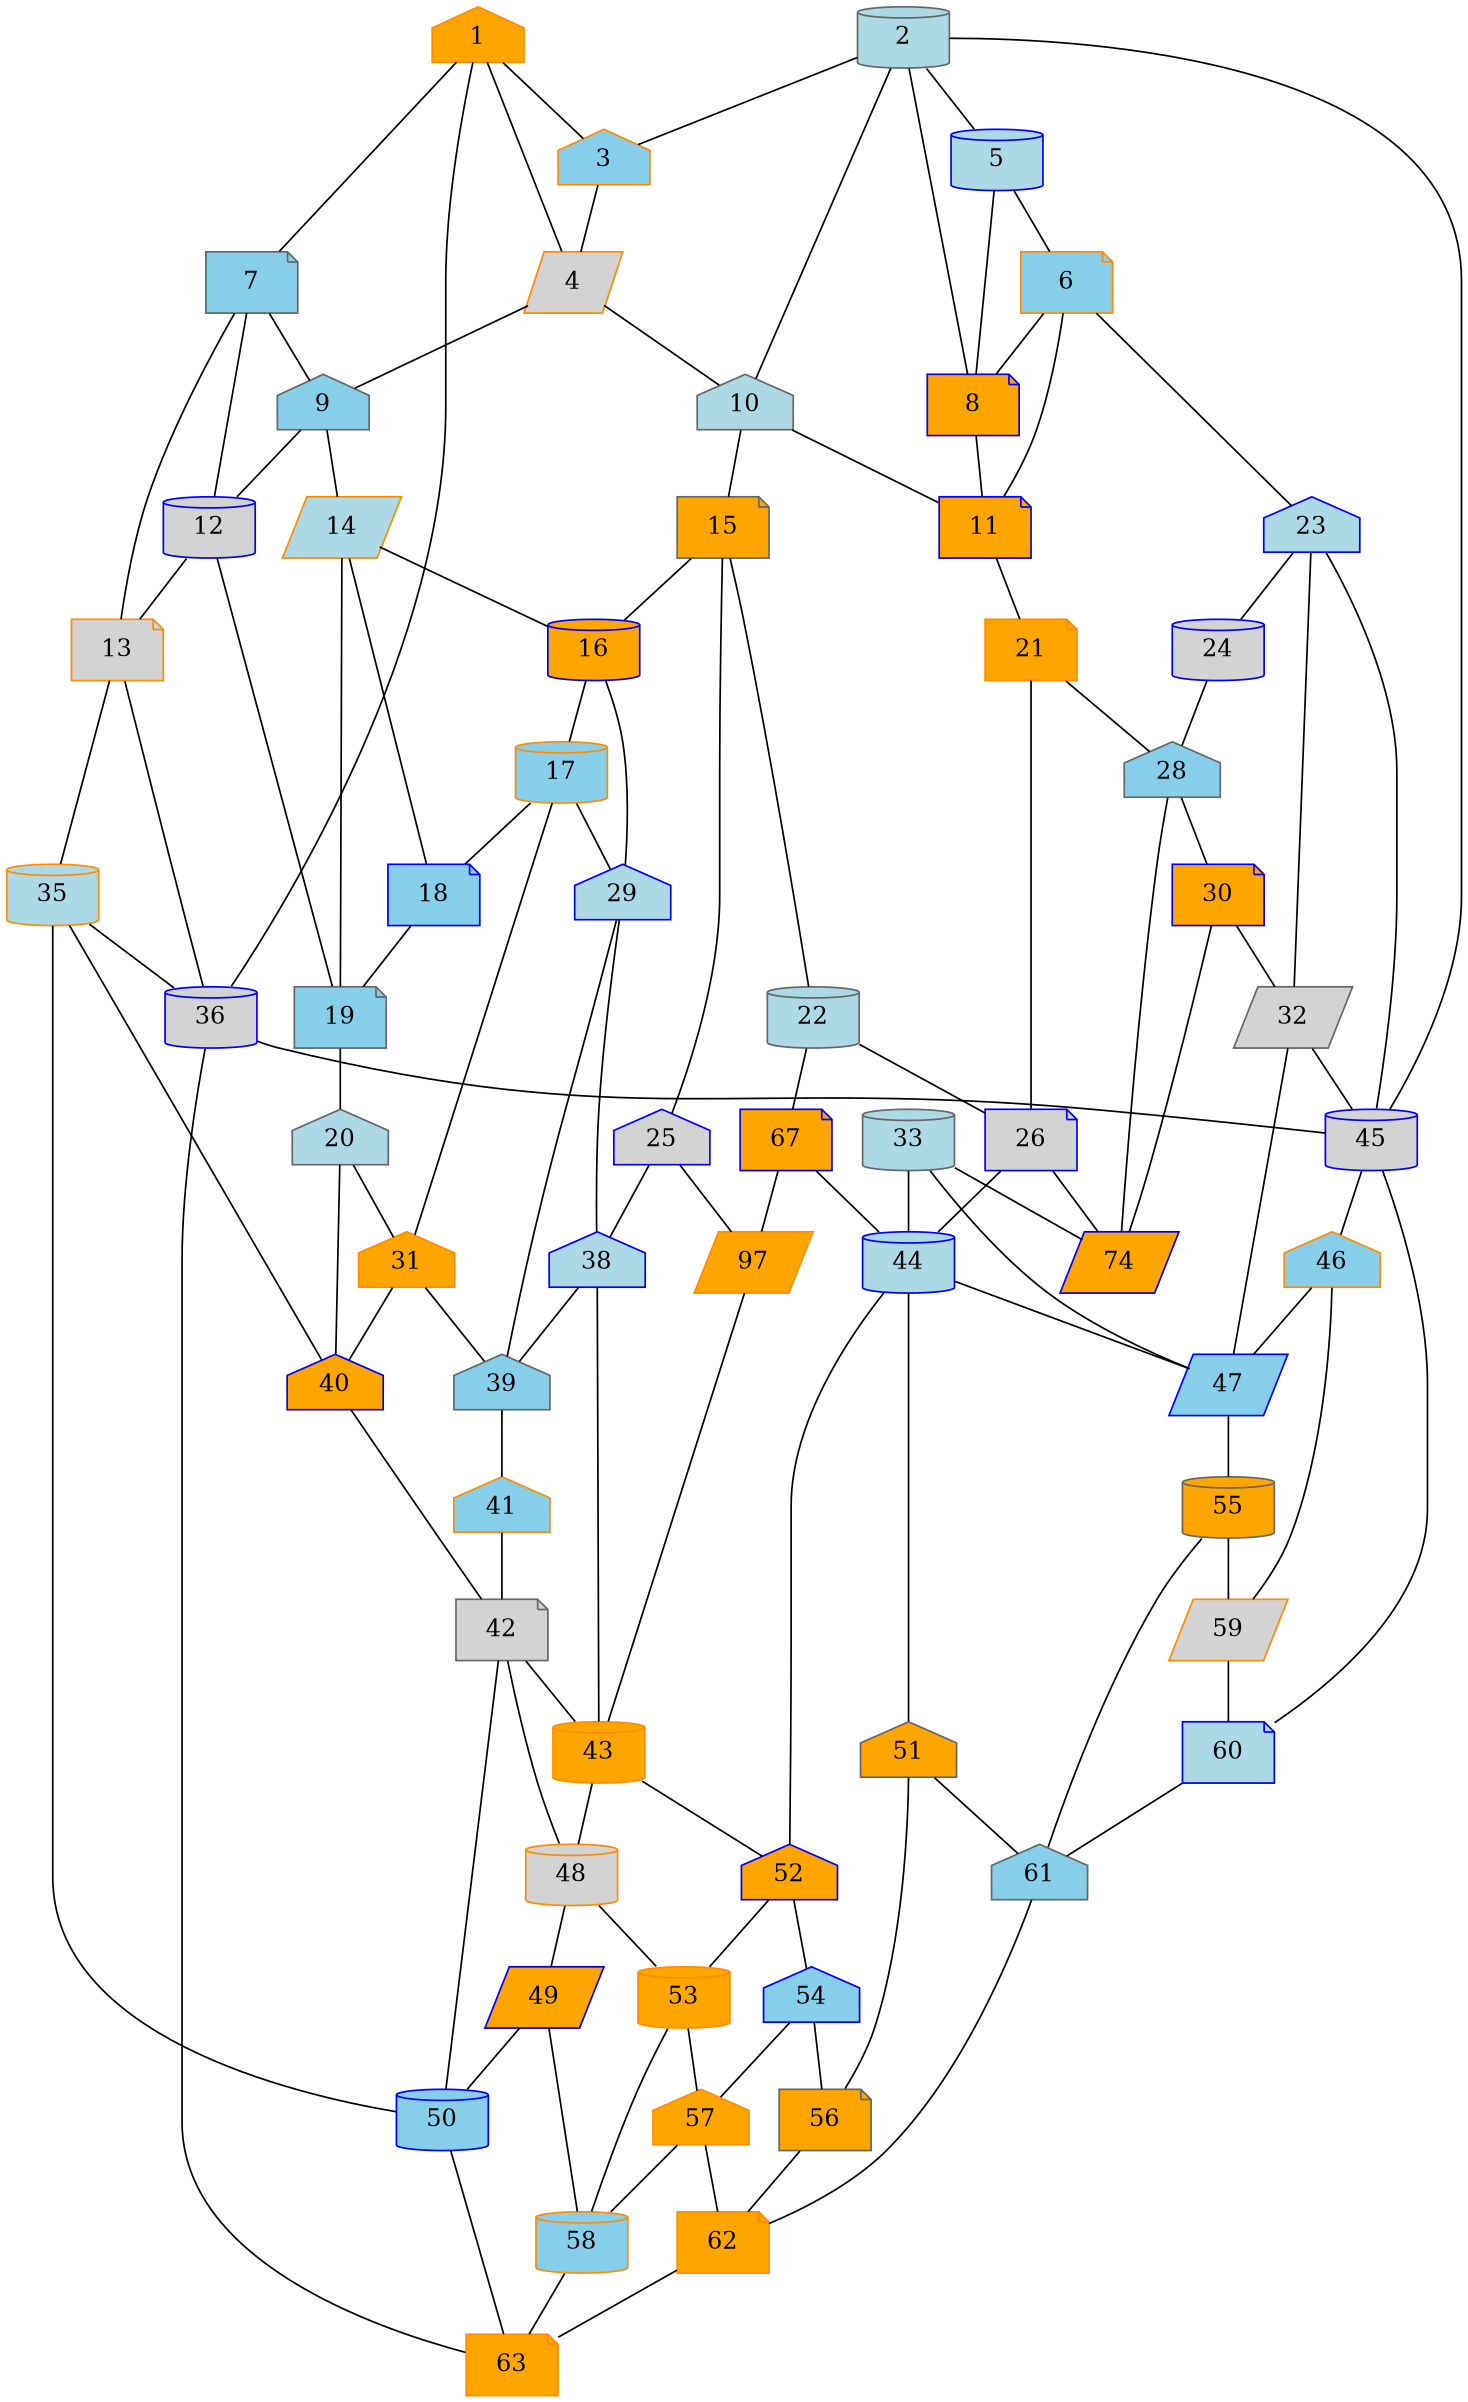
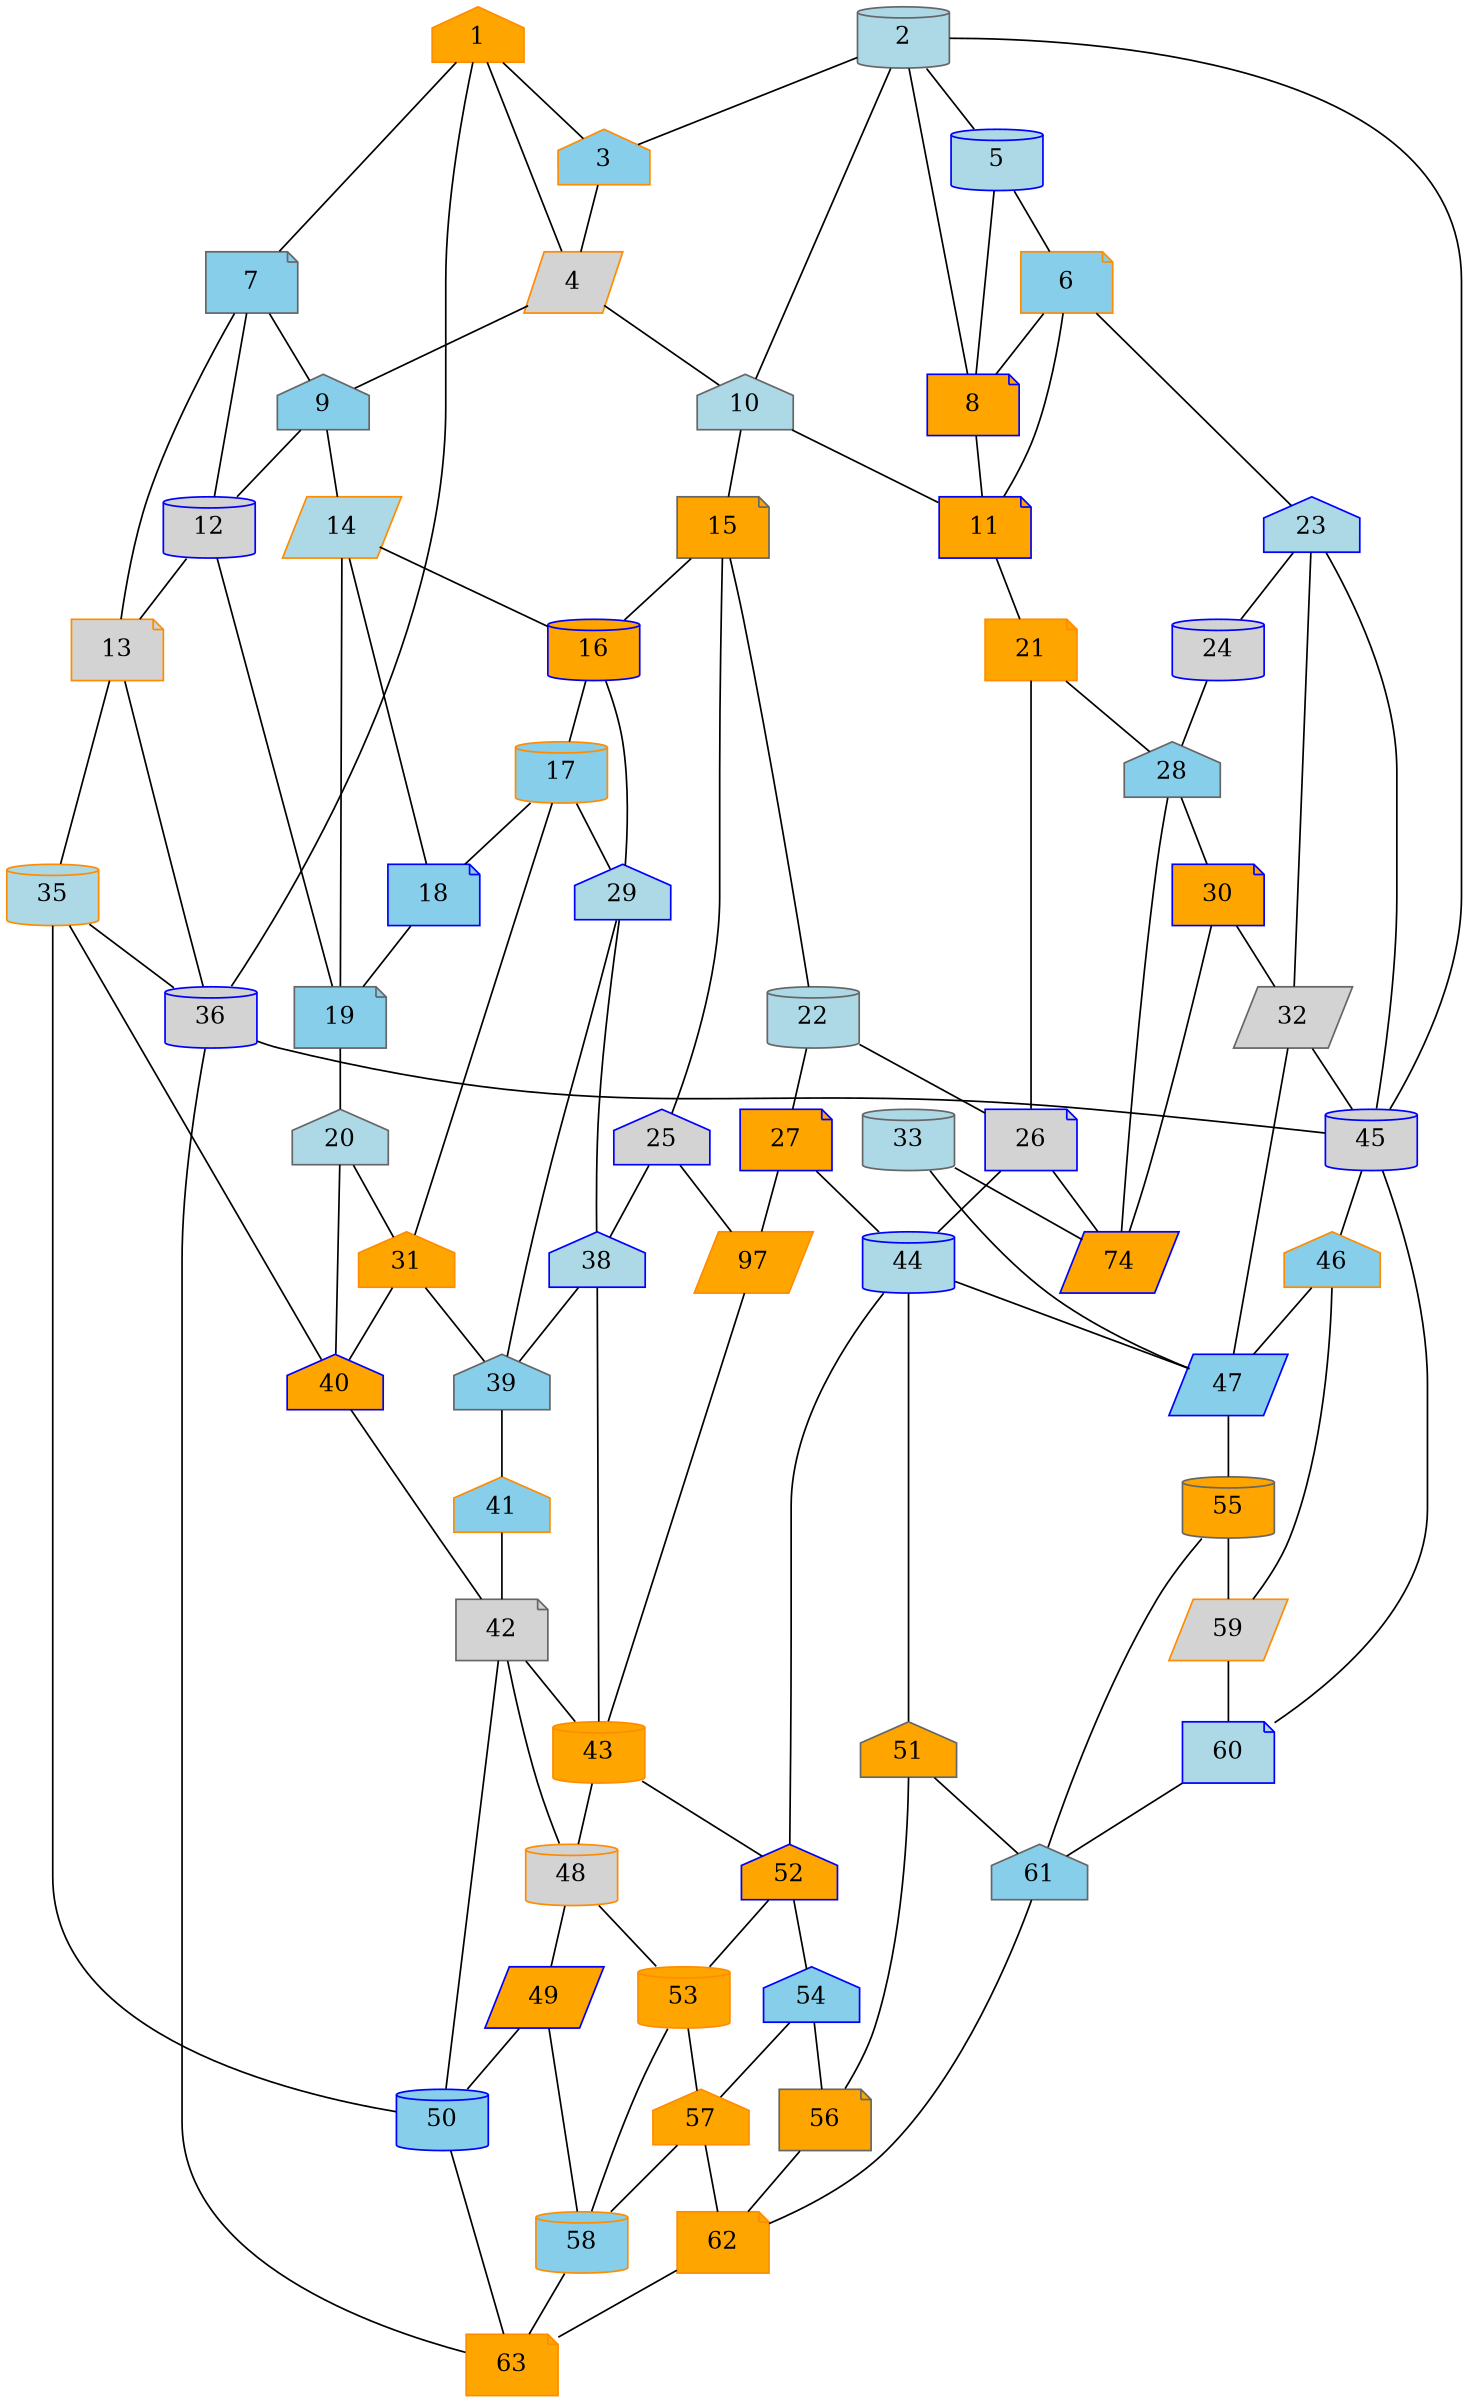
  graph {
    node [color=blue fillcolor=orange shape=house style=filled]
    edge [weight=1.0]
    1 [color=darkorange]
    3 [color=darkorange fillcolor=skyblue]
    4 [color=darkorange fillcolor=lightgrey shape=parallelogram]
    7 [color=gray40 fillcolor=skyblue shape=note]
    36 [fillcolor=lightgrey shape=cylinder]
    10 [color=gray40 fillcolor=lightblue]
    9 [color=gray40 fillcolor=skyblue]
    12 [fillcolor=lightgrey shape=cylinder]
    13 [color=darkorange fillcolor=lightgrey shape=note]
    45 [fillcolor=lightgrey shape=cylinder]
    63 [color=darkorange shape=note]
    2 [color=gray40 fillcolor=lightblue shape=cylinder]
    5 [fillcolor=lightblue shape=cylinder]
    8 [shape=note]
    6 [color=darkorange fillcolor=skyblue shape=note]
    11 [shape=note]
    15 [color=gray40 shape=note]
    46 [color=darkorange fillcolor=skyblue]
    60 [fillcolor=lightblue shape=note]
    14 [color=darkorange fillcolor=lightblue shape=parallelogram]
    23 [fillcolor=lightblue]
    21 [color=darkorange shape=note]
    24 [fillcolor=lightgrey shape=cylinder]
    32 [color=gray40 fillcolor=lightgrey shape=parallelogram]
    19 [color=gray40 fillcolor=skyblue shape=note]
    35 [color=darkorange fillcolor=lightblue shape=cylinder]
    16 [shape=cylinder]
    18 [fillcolor=skyblue shape=note]
    22 [color=gray40 fillcolor=lightblue shape=cylinder]
    25 [fillcolor=lightgrey]
    26 [fillcolor=lightgrey shape=note]
    28 [color=gray40 fillcolor=skyblue]
    20 [color=gray40 fillcolor=lightblue]
    40
    50 [fillcolor=skyblue shape=cylinder]
    17 [color=darkorange fillcolor=skyblue shape=cylinder]
    29 [fillcolor=lightblue]
-   27 [shape=note label=67]
+   27 [shape=note]
    n39 [color=darkorange label=97 shape=parallelogram]
    38 [fillcolor=lightblue]
    31 [color=darkorange]
    39 [color=gray40 fillcolor=skyblue]
    42 [color=gray40 fillcolor=lightgrey shape=note]
    n44 [label=74 shape=parallelogram]
    44 [fillcolor=lightblue shape=cylinder]
    30 [shape=note]
    47 [fillcolor=skyblue shape=parallelogram]
    43 [color=darkorange shape=cylinder]
    52
    51 [color=gray40]
    41 [color=darkorange fillcolor=skyblue]
    55 [color=gray40 shape=cylinder]
    33 [color=gray40 fillcolor=lightblue shape=cylinder]
    48 [color=darkorange fillcolor=lightgrey shape=cylinder]
    49 [shape=parallelogram]
    53 [color=darkorange shape=cylinder]
    54 [fillcolor=skyblue]
    56 [color=gray40 shape=note]
    61 [color=gray40 fillcolor=skyblue]
    59 [color=darkorange fillcolor=lightgrey shape=parallelogram]
    58 [color=darkorange fillcolor=skyblue shape=cylinder]
    57 [color=darkorange]
    62 [color=darkorange shape=note]
    1 -- 3
    1 -- 4
    1 -- 7
    1 -- 36
    3 -- 4
    4 -- 10
    4 -- 9
    7 -- 9
    7 -- 12
    7 -- 13
    36 -- 45 [weight=2.0]
    36 -- 63
    10 -- 11
    10 -- 15
    9 -- 12
    9 -- 14
    12 -- 13
    12 -- 19
    13 -- 36
    13 -- 35
    45 -- 46
    45 -- 60
    2 -- 3
    2 -- 10
    2 -- 45
    2 -- 5
    2 -- 8
    5 -- 8
    5 -- 6
    8 -- 11
    6 -- 8
    6 -- 11
    6 -- 23
    11 -- 21
    15 -- 16
    15 -- 22
    15 -- 25
    46 -- 47 [weight=2.0]
    46 -- 59
    60 -- 61
    14 -- 19
    14 -- 16
    14 -- 18
    23 -- 45 [weight=2.0]
    23 -- 24
    23 -- 32
    21 -- 26
    21 -- 28
    24 -- 28
    32 -- 45
    32 -- 47
    19 -- 20
    35 -- 36
    35 -- 40
    35 -- 50
    16 -- 17
    16 -- 29
    18 -- 19
    22 -- 26
    22 -- 27
    25 -- n39
    25 -- 38
    26 -- n44
    26 -- 44
    28 -- n44
    28 -- 30
    20 -- 40
    20 -- 31
    40 -- 42
    50 -- 63
    17 -- 18
    17 -- 29
    17 -- 31
    29 -- 38
    29 -- 39
    27 -- n39 [weight=2.0]
    27 -- 44
    n39 -- 43
    38 -- 39
    38 -- 43
    31 -- 40
    31 -- 39
    39 -- 41
    42 -- 50
    42 -- 43
    42 -- 48
    44 -- 47
    44 -- 52
    44 -- 51
    30 -- 32
    30 -- n44
    47 -- 55
    43 -- 52
    43 -- 48
    52 -- 53
    52 -- 54
    51 -- 56
    51 -- 61
    41 -- 42 [weight=2.0]
    55 -- 61
    55 -- 59 [weight=2.0]
    33 -- n44
-   33 -- 44
    33 -- 47
    48 -- 49
    48 -- 53
    49 -- 50
    49 -- 58
    53 -- 58
    53 -- 57
    54 -- 56 [weight=2.0]
    54 -- 57
    56 -- 62
    61 -- 62
    59 -- 60
    58 -- 63
    57 -- 58
    57 -- 62
    62 -- 63
  }
